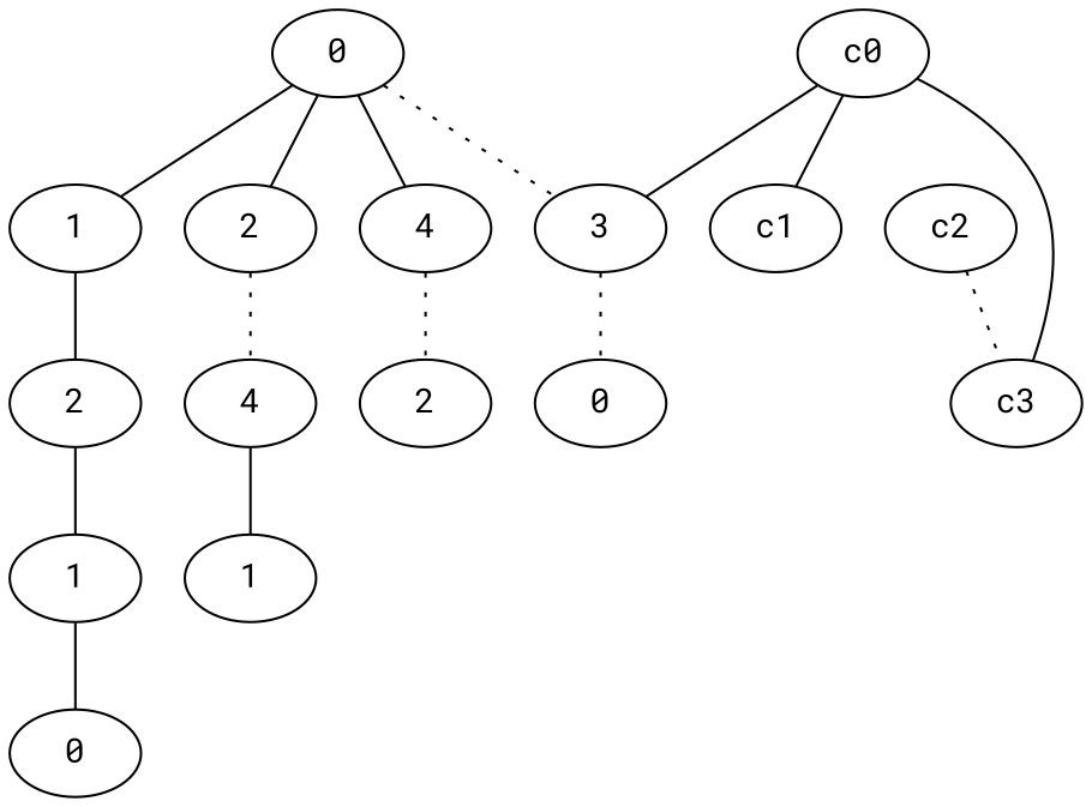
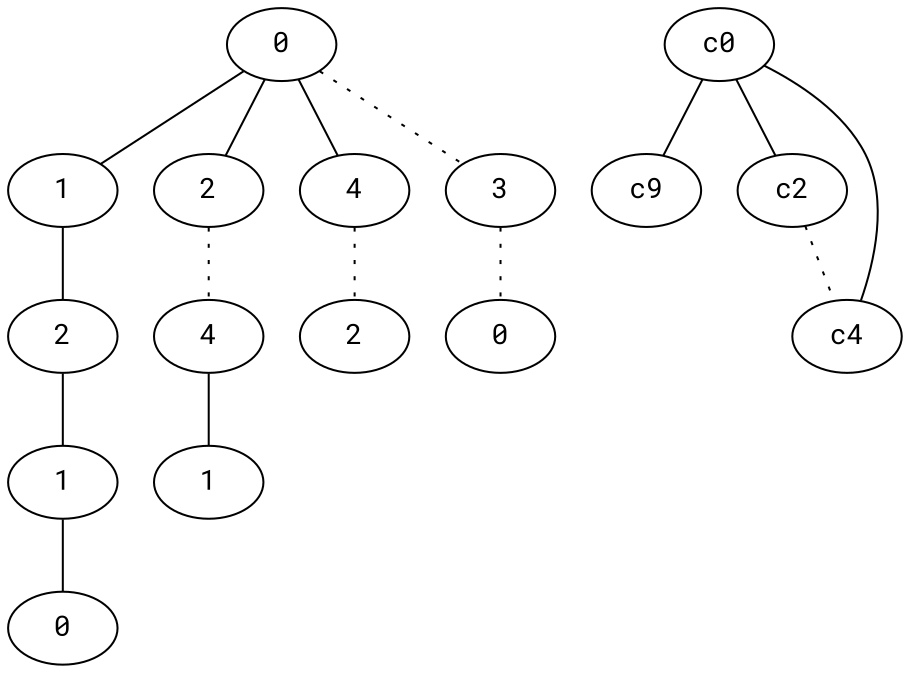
  graph {
    fontname="Roboto Mono"
    node [fontname="Roboto Mono"]
    edge [fontname="Roboto Mono"]
    n1 [label=0]
    n2 [label=1]
    n3 [label=2]
    n4 [label=4]
    n5 [label=3]
    n6 [label=2]
    n7 [label=4]
    n8 [label=2]
    n9 [label=0]
    n10 [label=1]
    n11 [label=0]
    n12 [label=1]
    c0
-   c1
+   c1 [label=c9]
    c2
-   c4 [label=c3]
+   c4
    n1 -- n2
    n1 -- n3
    n1 -- n4
    n1 -- n5 [style=dotted]
    n2 -- n6
    n3 -- n7 [style=dotted]
    n4 -- n8 [style=dotted]
    n5 -- n9 [style=dotted]
    n6 -- n10
    n7 -- n12
    n10 -- n11
    c0 -- c1
-   c0 -- n5
+   c0 -- c2
    c0 -- c4
    c2 -- c4 [style=dotted]
  }
